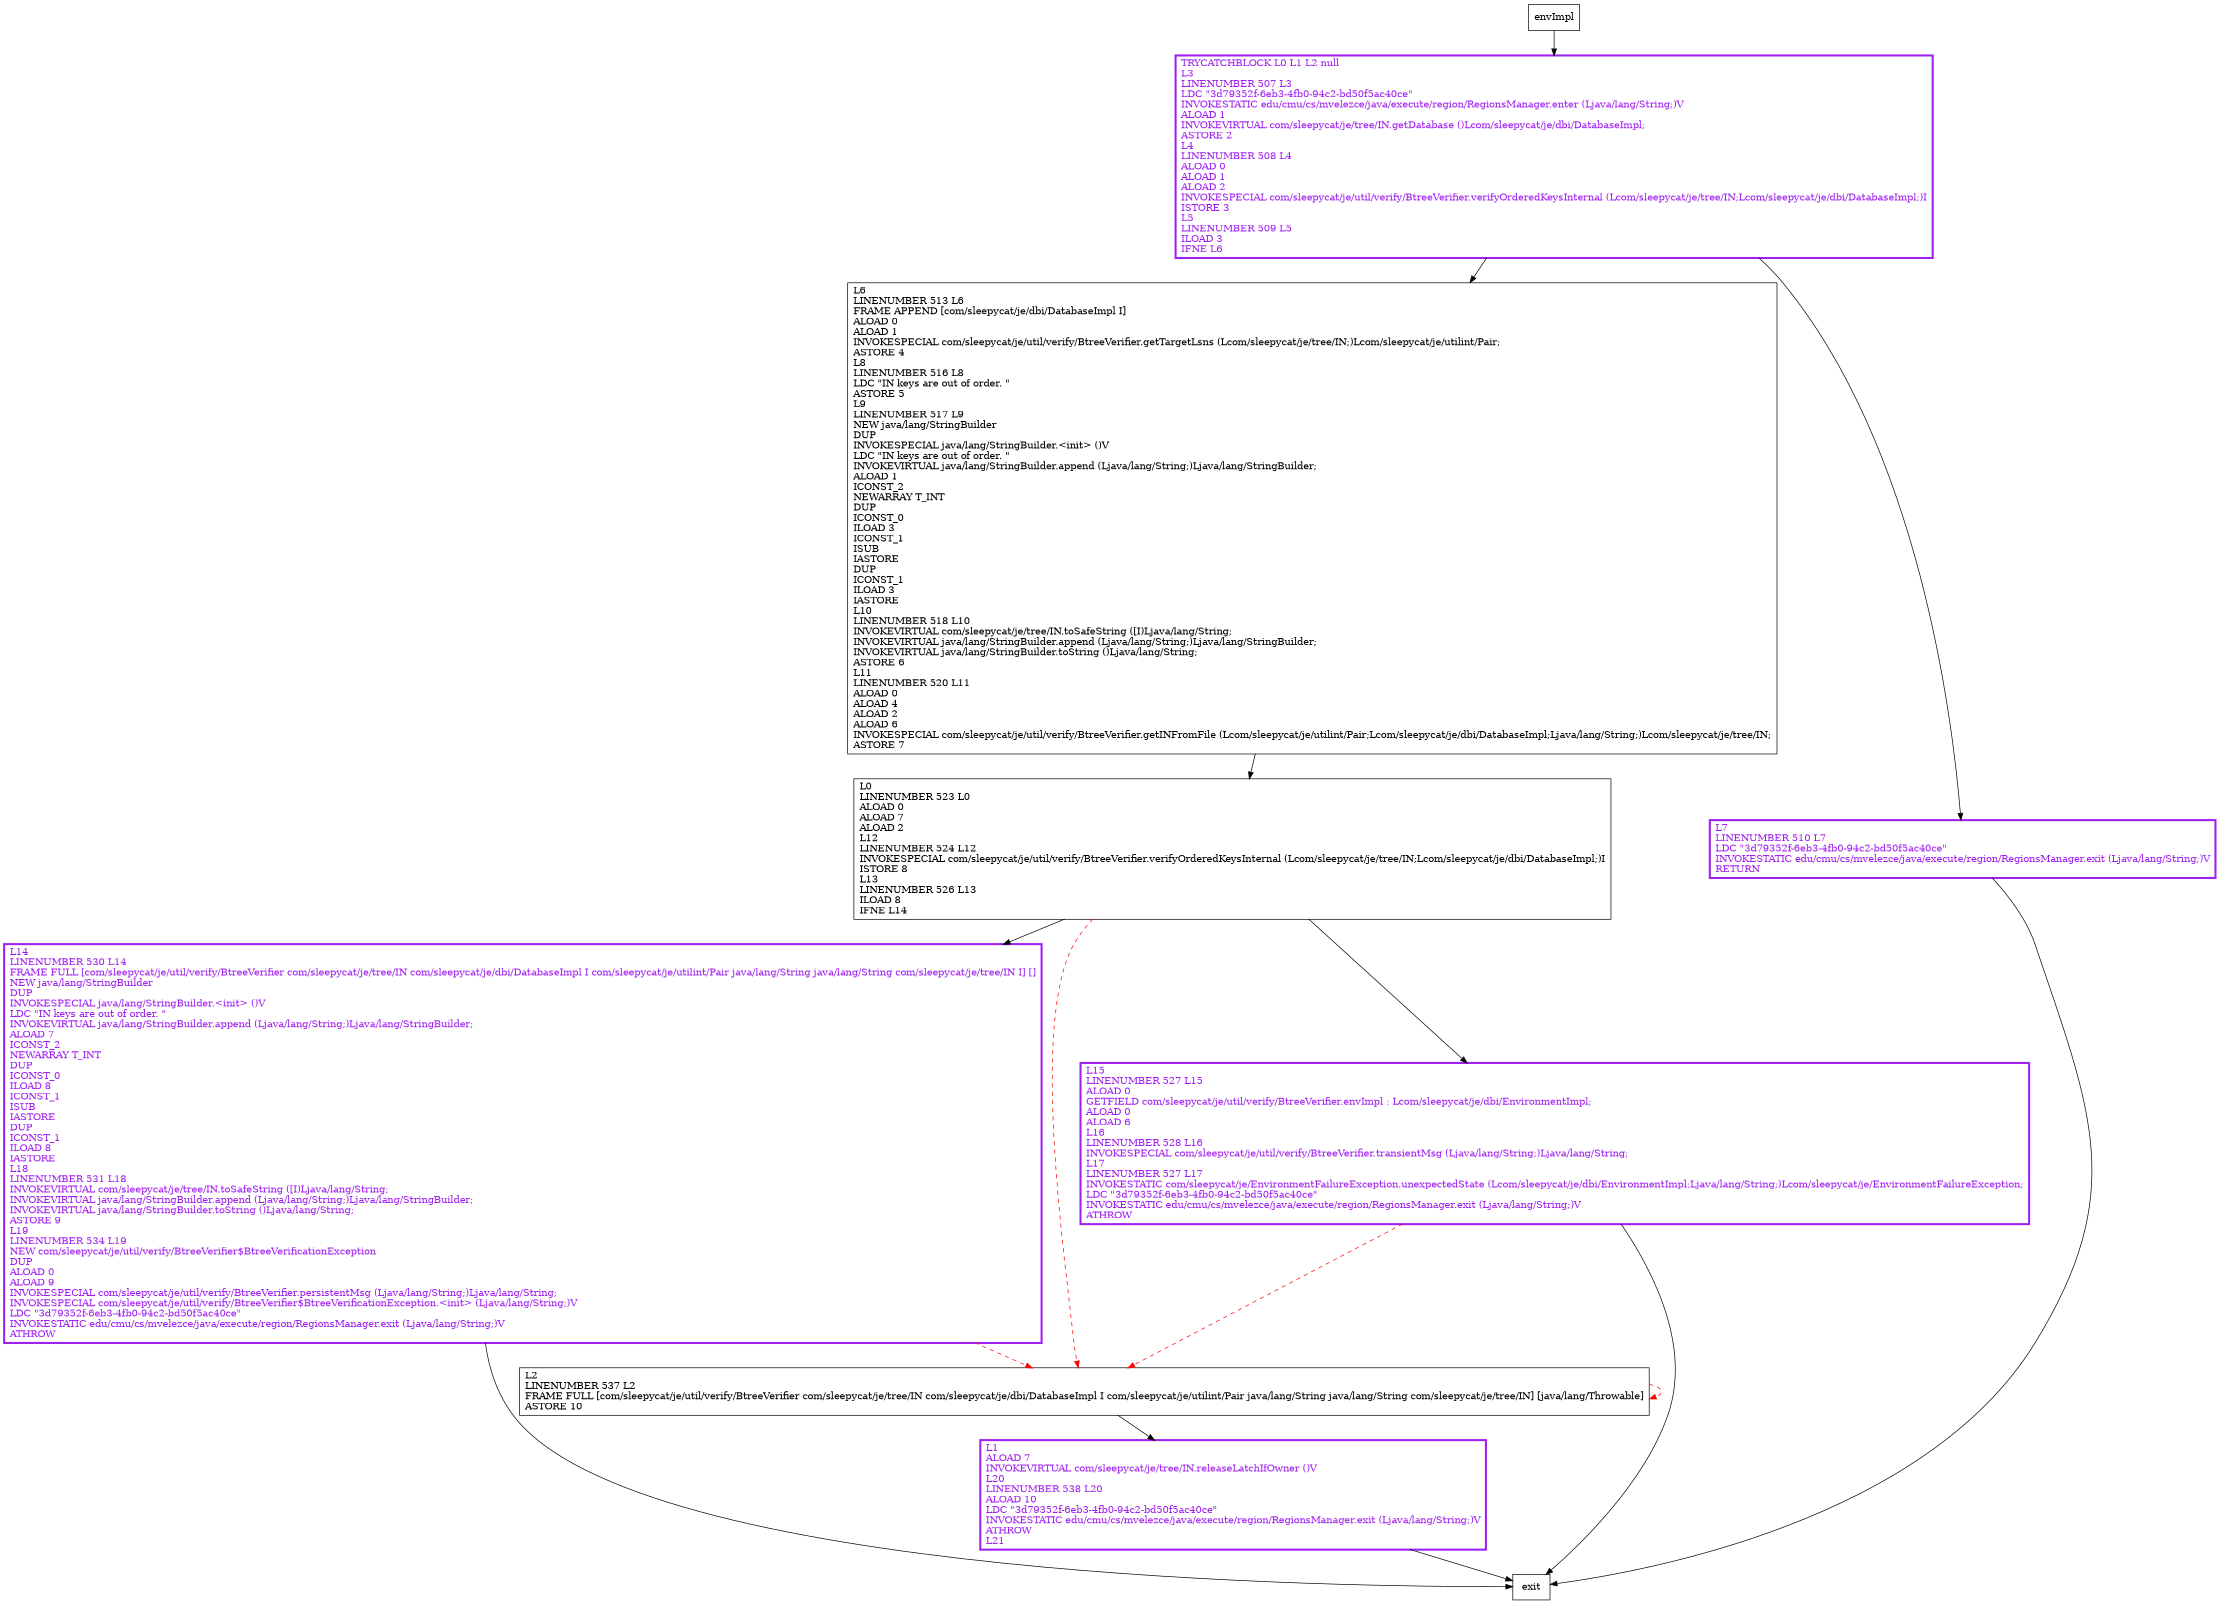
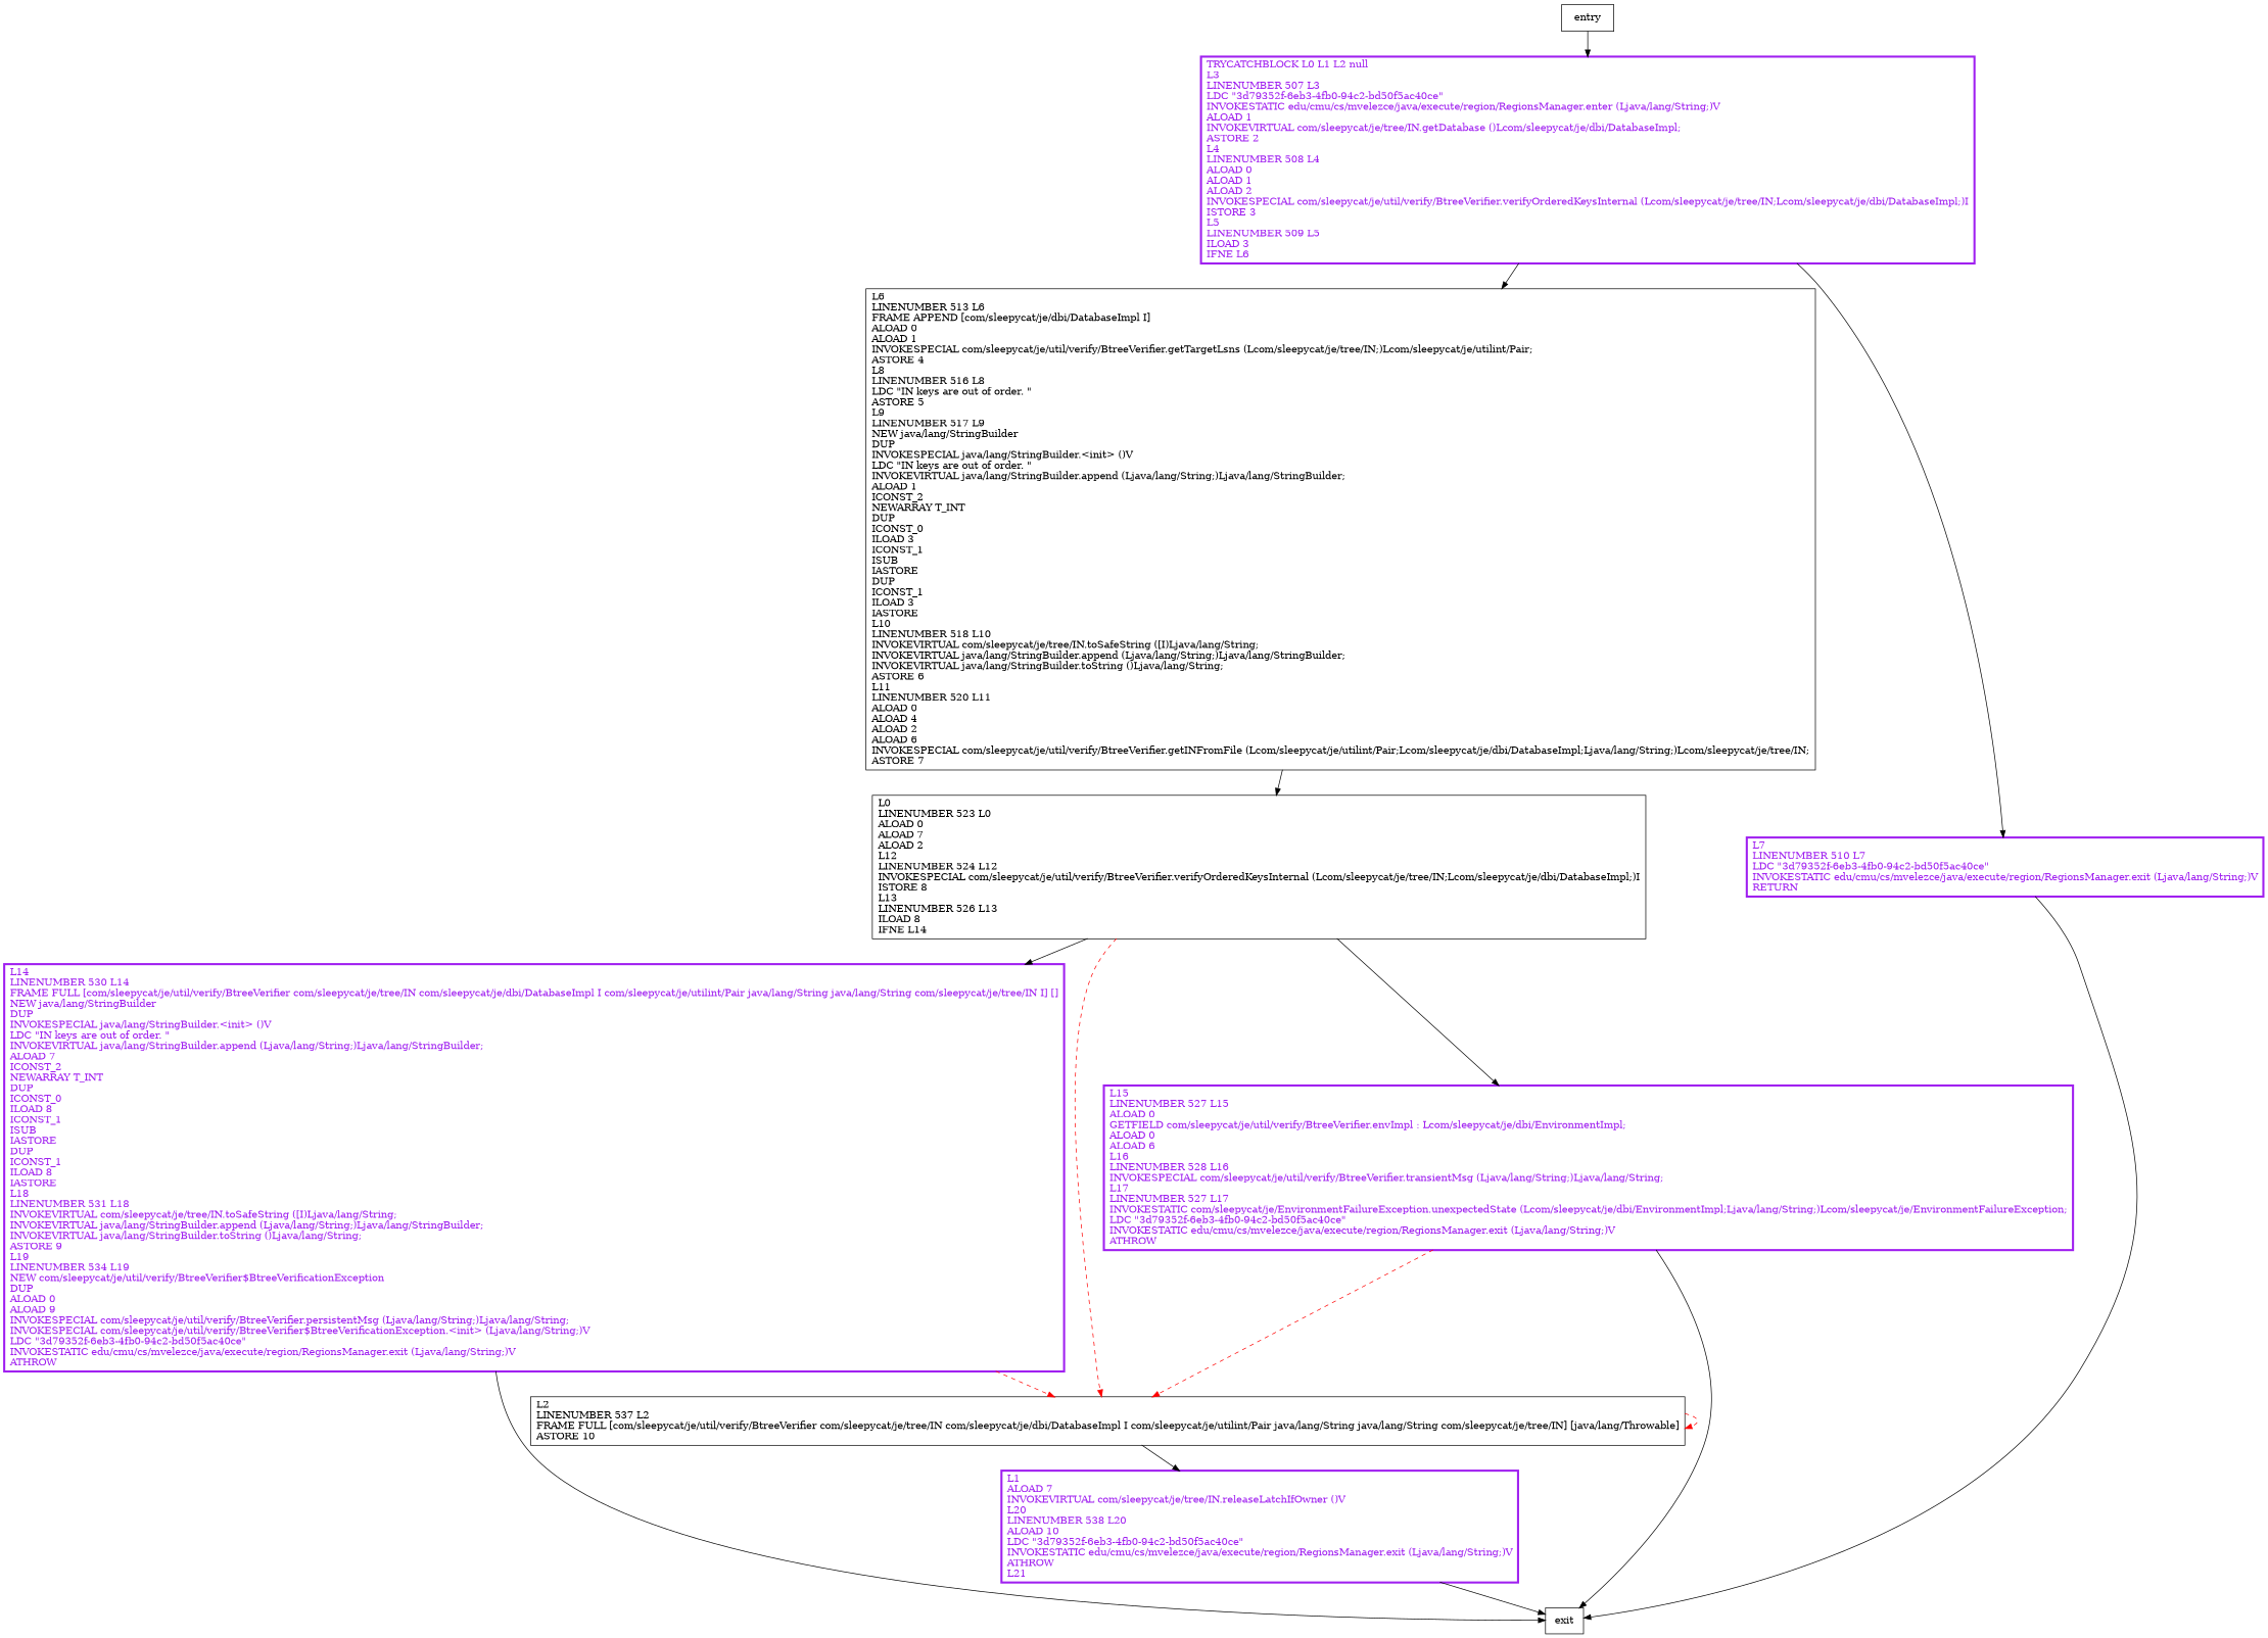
  digraph {
    node [shape=record]
    n1 [color=purple fontcolor=purple label="TRYCATCHBLOCK L0 L1 L2 null\lL3\lLINENUMBER 507 L3\lLDC \"3d79352f-6eb3-4fb0-94c2-bd50f5ac40ce\"\lINVOKESTATIC edu/cmu/cs/mvelezce/java/execute/region/RegionsManager.enter (Ljava/lang/String;)V\lALOAD 1\lINVOKEVIRTUAL com/sleepycat/je/tree/IN.getDatabase ()Lcom/sleepycat/je/dbi/DatabaseImpl;\lASTORE 2\lL4\lLINENUMBER 508 L4\lALOAD 0\lALOAD 1\lALOAD 2\lINVOKESPECIAL com/sleepycat/je/util/verify/BtreeVerifier.verifyOrderedKeysInternal (Lcom/sleepycat/je/tree/IN;Lcom/sleepycat/je/dbi/DatabaseImpl;)I\lISTORE 3\lL5\lLINENUMBER 509 L5\lILOAD 3\lIFNE L6\l" penwidth=3]
    n2 [label="L6\lLINENUMBER 513 L6\lFRAME APPEND [com/sleepycat/je/dbi/DatabaseImpl I]\lALOAD 0\lALOAD 1\lINVOKESPECIAL com/sleepycat/je/util/verify/BtreeVerifier.getTargetLsns (Lcom/sleepycat/je/tree/IN;)Lcom/sleepycat/je/utilint/Pair;\lASTORE 4\lL8\lLINENUMBER 516 L8\lLDC \"IN keys are out of order. \"\lASTORE 5\lL9\lLINENUMBER 517 L9\lNEW java/lang/StringBuilder\lDUP\lINVOKESPECIAL java/lang/StringBuilder.\<init\> ()V\lLDC \"IN keys are out of order. \"\lINVOKEVIRTUAL java/lang/StringBuilder.append (Ljava/lang/String;)Ljava/lang/StringBuilder;\lALOAD 1\lICONST_2\lNEWARRAY T_INT\lDUP\lICONST_0\lILOAD 3\lICONST_1\lISUB\lIASTORE\lDUP\lICONST_1\lILOAD 3\lIASTORE\lL10\lLINENUMBER 518 L10\lINVOKEVIRTUAL com/sleepycat/je/tree/IN.toSafeString ([I)Ljava/lang/String;\lINVOKEVIRTUAL java/lang/StringBuilder.append (Ljava/lang/String;)Ljava/lang/StringBuilder;\lINVOKEVIRTUAL java/lang/StringBuilder.toString ()Ljava/lang/String;\lASTORE 6\lL11\lLINENUMBER 520 L11\lALOAD 0\lALOAD 4\lALOAD 2\lALOAD 6\lINVOKESPECIAL com/sleepycat/je/util/verify/BtreeVerifier.getINFromFile (Lcom/sleepycat/je/utilint/Pair;Lcom/sleepycat/je/dbi/DatabaseImpl;Ljava/lang/String;)Lcom/sleepycat/je/tree/IN;\lASTORE 7\l"]
    n3 [color=purple fontcolor=purple label="L7\lLINENUMBER 510 L7\lLDC \"3d79352f-6eb3-4fb0-94c2-bd50f5ac40ce\"\lINVOKESTATIC edu/cmu/cs/mvelezce/java/execute/region/RegionsManager.exit (Ljava/lang/String;)V\lRETURN\l" penwidth=3]
    n4 [color=purple fontcolor=purple label="L14\lLINENUMBER 530 L14\lFRAME FULL [com/sleepycat/je/util/verify/BtreeVerifier com/sleepycat/je/tree/IN com/sleepycat/je/dbi/DatabaseImpl I com/sleepycat/je/utilint/Pair java/lang/String java/lang/String com/sleepycat/je/tree/IN I] []\lNEW java/lang/StringBuilder\lDUP\lINVOKESPECIAL java/lang/StringBuilder.\<init\> ()V\lLDC \"IN keys are out of order. \"\lINVOKEVIRTUAL java/lang/StringBuilder.append (Ljava/lang/String;)Ljava/lang/StringBuilder;\lALOAD 7\lICONST_2\lNEWARRAY T_INT\lDUP\lICONST_0\lILOAD 8\lICONST_1\lISUB\lIASTORE\lDUP\lICONST_1\lILOAD 8\lIASTORE\lL18\lLINENUMBER 531 L18\lINVOKEVIRTUAL com/sleepycat/je/tree/IN.toSafeString ([I)Ljava/lang/String;\lINVOKEVIRTUAL java/lang/StringBuilder.append (Ljava/lang/String;)Ljava/lang/StringBuilder;\lINVOKEVIRTUAL java/lang/StringBuilder.toString ()Ljava/lang/String;\lASTORE 9\lL19\lLINENUMBER 534 L19\lNEW com/sleepycat/je/util/verify/BtreeVerifier$BtreeVerificationException\lDUP\lALOAD 0\lALOAD 9\lINVOKESPECIAL com/sleepycat/je/util/verify/BtreeVerifier.persistentMsg (Ljava/lang/String;)Ljava/lang/String;\lINVOKESPECIAL com/sleepycat/je/util/verify/BtreeVerifier$BtreeVerificationException.\<init\> (Ljava/lang/String;)V\lLDC \"3d79352f-6eb3-4fb0-94c2-bd50f5ac40ce\"\lINVOKESTATIC edu/cmu/cs/mvelezce/java/execute/region/RegionsManager.exit (Ljava/lang/String;)V\lATHROW\l" penwidth=3]
    n5 [label="L2\lLINENUMBER 537 L2\lFRAME FULL [com/sleepycat/je/util/verify/BtreeVerifier com/sleepycat/je/tree/IN com/sleepycat/je/dbi/DatabaseImpl I com/sleepycat/je/utilint/Pair java/lang/String java/lang/String com/sleepycat/je/tree/IN] [java/lang/Throwable]\lASTORE 10\l"]
    exit
    n7 [color=purple fontcolor=purple label="L1\lALOAD 7\lINVOKEVIRTUAL com/sleepycat/je/tree/IN.releaseLatchIfOwner ()V\lL20\lLINENUMBER 538 L20\lALOAD 10\lLDC \"3d79352f-6eb3-4fb0-94c2-bd50f5ac40ce\"\lINVOKESTATIC edu/cmu/cs/mvelezce/java/execute/region/RegionsManager.exit (Ljava/lang/String;)V\lATHROW\lL21\l" penwidth=3]
    n8 [color=purple fontcolor=purple label="L15\lLINENUMBER 527 L15\lALOAD 0\lGETFIELD com/sleepycat/je/util/verify/BtreeVerifier.envImpl : Lcom/sleepycat/je/dbi/EnvironmentImpl;\lALOAD 0\lALOAD 6\lL16\lLINENUMBER 528 L16\lINVOKESPECIAL com/sleepycat/je/util/verify/BtreeVerifier.transientMsg (Ljava/lang/String;)Ljava/lang/String;\lL17\lLINENUMBER 527 L17\lINVOKESTATIC com/sleepycat/je/EnvironmentFailureException.unexpectedState (Lcom/sleepycat/je/dbi/EnvironmentImpl;Ljava/lang/String;)Lcom/sleepycat/je/EnvironmentFailureException;\lLDC \"3d79352f-6eb3-4fb0-94c2-bd50f5ac40ce\"\lINVOKESTATIC edu/cmu/cs/mvelezce/java/execute/region/RegionsManager.exit (Ljava/lang/String;)V\lATHROW\l" penwidth=3]
    n9 [label="L0\lLINENUMBER 523 L0\lALOAD 0\lALOAD 7\lALOAD 2\lL12\lLINENUMBER 524 L12\lINVOKESPECIAL com/sleepycat/je/util/verify/BtreeVerifier.verifyOrderedKeysInternal (Lcom/sleepycat/je/tree/IN;Lcom/sleepycat/je/dbi/DatabaseImpl;)I\lISTORE 8\lL13\lLINENUMBER 526 L13\lILOAD 8\lIFNE L14\l"]
-   entry [label=envImpl]
+   entry
    n1 -> n2
    n1 -> n3
    n2 -> n9
    n3 -> exit
    n4 -> n5 [color=red style=dashed]
    n4 -> exit
    n5 -> n5 [color=red style=dashed]
    n5 -> n7
    n7 -> exit
    n8 -> n5 [color=red style=dashed]
    n8 -> exit
    n9 -> n4
    n9 -> n5 [color=red style=dashed]
    n9 -> n8
    entry -> n1
  }
